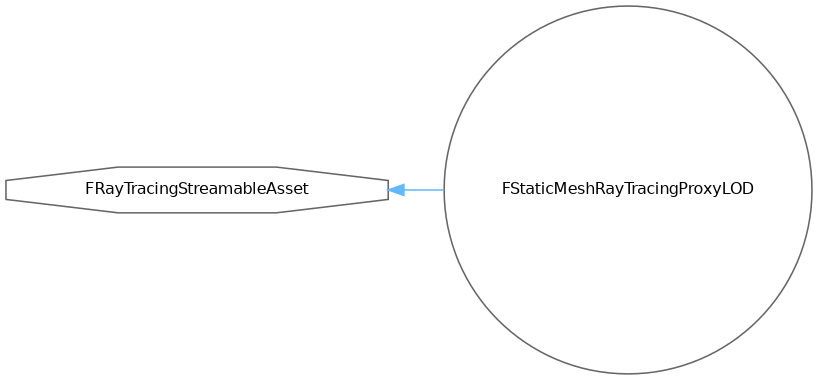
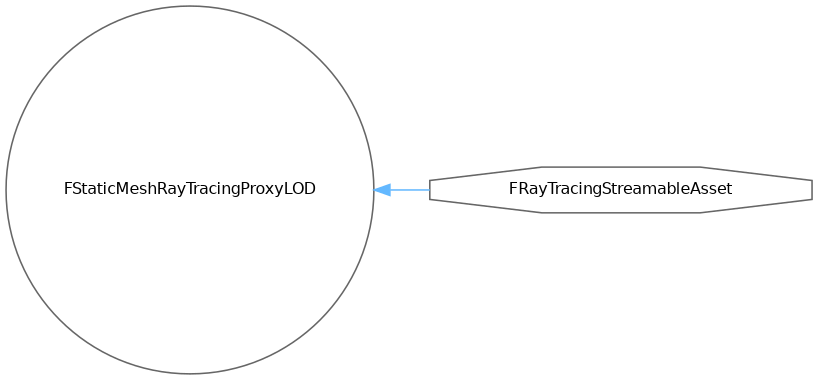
  digraph {
    rankdir=LR
    node [color=grey40 fillcolor=white fontname=Helvetica fontsize=10 style=filled]
    n1 [height=0.2 label=FRayTracingStreamableAsset shape=octagon width=0.4]
    n2 [height=0.2 label=FStaticMeshRayTracingProxyLOD shape=circle width=0.4]
-   n1 -> n2 [color=steelblue1 dir=back fontname=Helvetica fontsize=10 labelfontname=Helvetica labelfontsize=10 style=solid]
+   n2 -> n1 [color=steelblue1 dir=back fontname=Helvetica fontsize=10 labelfontname=Helvetica labelfontsize=10 style=solid]
  }
